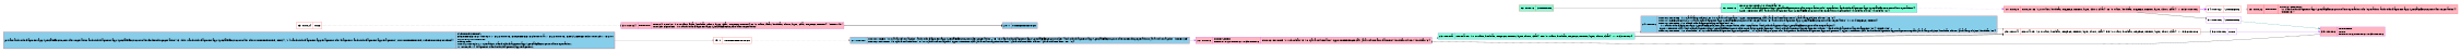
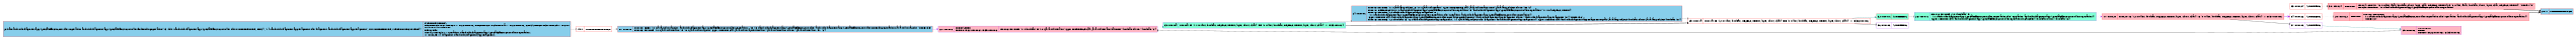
  digraph {
    rankdir=LR
    node [color=red fillcolor=white shape=record style=filled]
    edge [arrowhead=tee color=gray40 style=solid]
    n1 [label="{19\:\ ?|MTH_ENTER_BLOCK\l}"]
    n2 [fillcolor=skyblue label="{21\:\ 0x0000|0x0000: IGET  (r0 I:java.util.ArrayList\<androidx.fragment.app.SpecialEffectsController$Operation\>) = (r3 I:androidx.fragment.app.SpecialEffectsController) androidx.fragment.app.SpecialEffectsController.mPendingOperations java.util.ArrayList  (LINE:135)\l0x0002: INVOKE  (r0 I:java.util.Iterator) = (r0 I:java.util.ArrayList) type: VIRTUAL call: java.util.ArrayList.iterator():java.util.Iterator A[MD:():java.util.Iterator\<E\> (c)]\l}"]
    n3 [color=purple fillcolor=lightpink label="{22\:\ 0x0006|LOOP_START\lLOOP:0: B:22:0x0006\-\>B:35:0x0006\l|0x0006: INVOKE  (r1 I:boolean) = (r0 I:java.util.Iterator) type: INTERFACE call: java.util.Iterator.hasNext():boolean A[MD:():boolean (c)]\l}"]
    n4 [color=purple fillcolor=aquamarine label="{23\:\ 0x000a|0x000a: IF  (r1 I:??[int, boolean, OBJECT, ARRAY, byte, short, char]) == (0 ??[int, boolean, OBJECT, ARRAY, byte, short, char])  \-\> B:33:0x0024 \l}"]
    n5 [fillcolor=skyblue label="{24\:\ 0x000c|0x000c: INVOKE  (r1 I:java.lang.Object) = (r0 I:java.util.Iterator) type: INTERFACE call: java.util.Iterator.next():java.lang.Object A[MD:():E (c)]\l0x0010: CHECK_CAST (r1 I:androidx.fragment.app.SpecialEffectsController$Operation) = (androidx.fragment.app.SpecialEffectsController$Operation) (r1 I:??[OBJECT, ARRAY]) \l0x0012: INVOKE  (r2 I:androidx.fragment.app.Fragment) = \l  (r1 I:androidx.fragment.app.SpecialEffectsController$Operation A[D('operation' androidx.fragment.app.SpecialEffectsController$Operation)])\l type: VIRTUAL call: androidx.fragment.app.SpecialEffectsController.Operation.getFragment():androidx.fragment.app.Fragment A[MD:():androidx.fragment.app.Fragment (m)] (LINE:136)\l0x0016: INVOKE  (r2 I:boolean) = (r2 I:androidx.fragment.app.Fragment), (r4 I:java.lang.Object A[D('fragment' androidx.fragment.app.Fragment)]) type: VIRTUAL call: androidx.fragment.app.Fragment.equals(java.lang.Object):boolean A[MD:(java.lang.Object):boolean (m)]\l}"]
    n6 [label="{25\:\ 0x001a|0x001a: IF  (r2 I:??[int, boolean, OBJECT, ARRAY, byte, short, char]) == (0 ??[int, boolean, OBJECT, ARRAY, byte, short, char])  \-\> B:36:0x0006 \l}"]
-   n7 [label="{33\:\ 0x0024|MTH\l}"]
-   n8 [color=purple fillcolor=lightpink label="{30\:\ 0x0024|RETURN\l|0x0024: CONST  (r0 I:??[int, float, boolean, short, byte, char, OBJECT, ARRAY]) = (0 ??[int, float, boolean, short, byte, char, OBJECT, ARRAY])  (LINE:140)\l0x0025: RETURN  (r0 I:androidx.fragment.app.SpecialEffectsController$Operation) \l}"]
+   n7 [label="{33\:\ 0x0024|SYNTHETIC\l}"]
+   n8 [fillcolor=lightpink label="{30\:\ 0x0024|RETURN\l|0x0024: CONST  (r0 I:??[int, float, boolean, short, byte, char, OBJECT, ARRAY]) = (0 ??[int, float, boolean, short, byte, char, OBJECT, ARRAY])  (LINE:140)\l0x0025: RETURN  (r0 I:androidx.fragment.app.SpecialEffectsController$Operation) \l}"]
    n9 [fillcolor=aquamarine label="{32\:\ 0x001c|SYNTHETIC\l}"]
-   n10 [color=purple label="{36\:\ 0x0006|TYPE\l}"]
+   n10 [color=purple label="{36\:\ 0x0006|SYNTHETIC\l}"]
    n11 [color=purple fillcolor=aquamarine label="{26\:\ 0x001c|0x001c: INVOKE  (r2 I:boolean) = \l  (r1 I:androidx.fragment.app.SpecialEffectsController$Operation A[D('operation' androidx.fragment.app.SpecialEffectsController$Operation)])\l type: VIRTUAL call: androidx.fragment.app.SpecialEffectsController.Operation.isCanceled():boolean A[MD:():boolean (m)]\l}"]
    n12 [color=purple fillcolor=lightpink label="{35\:\ 0x0006|LOOP_END\lLOOP\lLOOP:0: B:22:0x0006\-\>B:35:0x0006\l}"]
    n13 [fillcolor=lightpink label="{27\:\ 0x0020|0x0020: IF  (r2 I:??[int, boolean, OBJECT, ARRAY, byte, short, char]) != (0 ??[int, boolean, OBJECT, ARRAY, byte, short, char])  \-\> B:37:0x0006 \l}"]
    n14 [label="{34\:\ 0x0022|SYNTHETIC\l}"]
    n15 [color=purple label="{37\:\ 0x0006|SYNTHETIC\l}"]
    n16 [fillcolor=lightpink label="{28\:\ 0x0022|RETURN\l|0x0022: RETURN  \l  (r1 I:androidx.fragment.app.SpecialEffectsController$Operation A[D('operation' androidx.fragment.app.SpecialEffectsController$Operation)])\l  (LINE:137)\l}"]
    n17 [fillcolor=skyblue label="{20\:\ ?|MTH_EXIT_BLOCK\l}"]
    n18 [fillcolor=skyblue label="{private androidx.fragment.app.SpecialEffectsController$Operation androidx.fragment.app.SpecialEffectsController.findPendingOperation((r3 'this' I:androidx.fragment.app.SpecialEffectsController A[IMMUTABLE_TYPE, THIS]), (r4 I:androidx.fragment.app.Fragment A[D('fragment' androidx.fragment.app.Fragment), IMMUTABLE_TYPE, METHOD_ARGUMENT]))  | USE_LINES_HINTS\lBACK_EDGE: B:27:0x0020 \-\> B:22:0x0006, BACK_EDGE: B:25:0x001a \-\> B:22:0x0006, CROSS_EDGE: B:31:0x0025 \-\> B:20:?\lINLINE_NOT_NEEDED\lDebug Info:\l  0x0012\-0x0023: r1 'operation' Landroidx\/fragment\/app\/SpecialEffectsController$Operation;\l  \-1 \-0x0025: r4 'fragment' Landroidx\/fragment\/app\/Fragment;\l}"]
    n1 -> n2 [arrowhead=vee style=dotted]
    n2 -> n3 [arrowhead=vee color=purple]
    n3 -> n4 [color=teal style=dotted]
    n4 -> n5
    n4 -> n6 [color=black style=bold]
    n5 -> n6
+   n6 -> n9 [arrowhead=vee color=teal]
    n6 -> n10 [style=bold]
    n7 -> n8 [color=black style=dotted]
    n8 -> n17 [color=black style=bold]
    n9 -> n11
-   n10 -> n12 [arrowhead=vee color=purple]
    n11 -> n13 [arrowhead=vee color=purple style=dotted]
    n12 -> n3 [color=black]
    n13 -> n14 [arrowhead=vee color=purple style=bold]
    n13 -> n15 [style=bold]
    n14 -> n16 [style=dotted]
    n15 -> n12 [arrowhead=vee color=teal]
+   n16 -> n17 [arrowhead=vee color=black style=bold]
    n18 -> n1
  }
